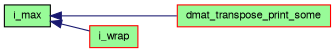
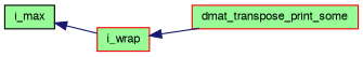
  digraph {
    rankdir=LR
    node [color=red fillcolor=palegreen fontname=FreeSans fontsize=10 shape=record style=filled]
    edge [color=midnightblue dir=back fontname=FreeSans fontsize=10 labelfontname=FreeSans labelfontsize=10 style=solid]
    n1 [color=black fontcolor=black height=0.2 label=i_max width=0.4]
    n2 [height=0.2 label=dmat_transpose_print_some width=0.4]
    n3 [height=0.2 label=i_wrap width=0.4]
-   n1 -> n2
+   n3 -> n2
    n1 -> n3
  }
